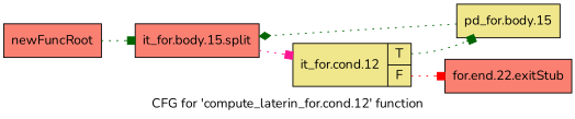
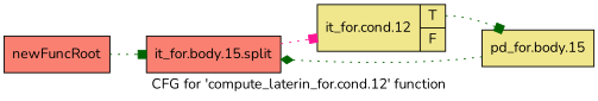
  digraph {
    fontname=Nunito
    label="CFG for 'compute_laterin_for.cond.12' function"
    rankdir=LR
    node [fillcolor=salmon fontname=Nunito shape=record style=filled]
    edge [arrowhead=box color=darkgreen fontname=Nunito style=dotted]
    n1 [label="{newFuncRoot}"]
    n2 [label="{it_for.body.15.split}"]
    n3 [fillcolor=khaki label="{it_for.cond.12|{<s0>T|<s1>F}}"]
-   n4 [label="{for.end.22.exitStub}"]
    n5 [fillcolor=khaki label="{pd_for.body.15}"]
    n1 -> n2
    n2 -> n3 [color=deeppink]
-   n3 -> n4 [color=red tailport=s1]
    n3 -> n5 [tailport=s0]
    n5 -> n2 [arrowhead=diamond]
  }
